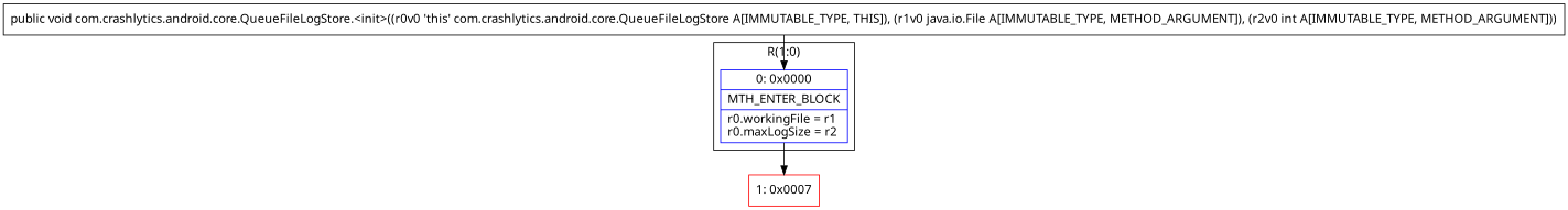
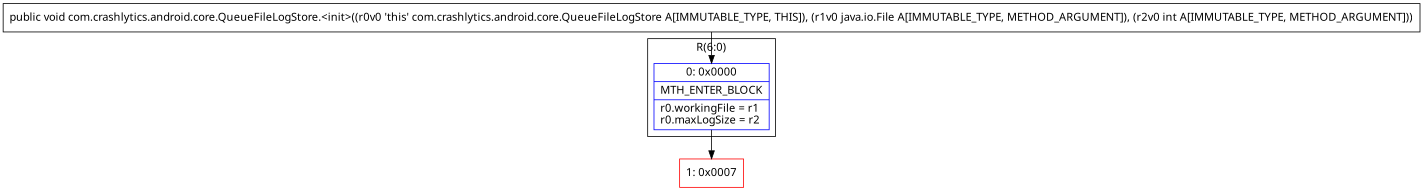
  digraph {
    fontname="Noto Sans"
    node [shape=record fontname="Noto Sans"]
    edge [fontname="Noto Sans"]
    n1 [color=blue label="{0\:\ 0x0000|MTH_ENTER_BLOCK\l|r0.workingFile = r1\lr0.maxLogSize = r2\l}"]
    n2 [color=red label="{1\:\ 0x0007}"]
    n3 [label="{public void com.crashlytics.android.core.QueueFileLogStore.\<init\>((r0v0 'this' com.crashlytics.android.core.QueueFileLogStore A[IMMUTABLE_TYPE, THIS]), (r1v0 java.io.File A[IMMUTABLE_TYPE, METHOD_ARGUMENT]), (r2v0 int A[IMMUTABLE_TYPE, METHOD_ARGUMENT])) }"]
    subgraph cluster_1 {
-     label="R(1:0)"
+     label="R(6:0)"
      n1
    }
    n1 -> n2
    n3 -> n1
  }
